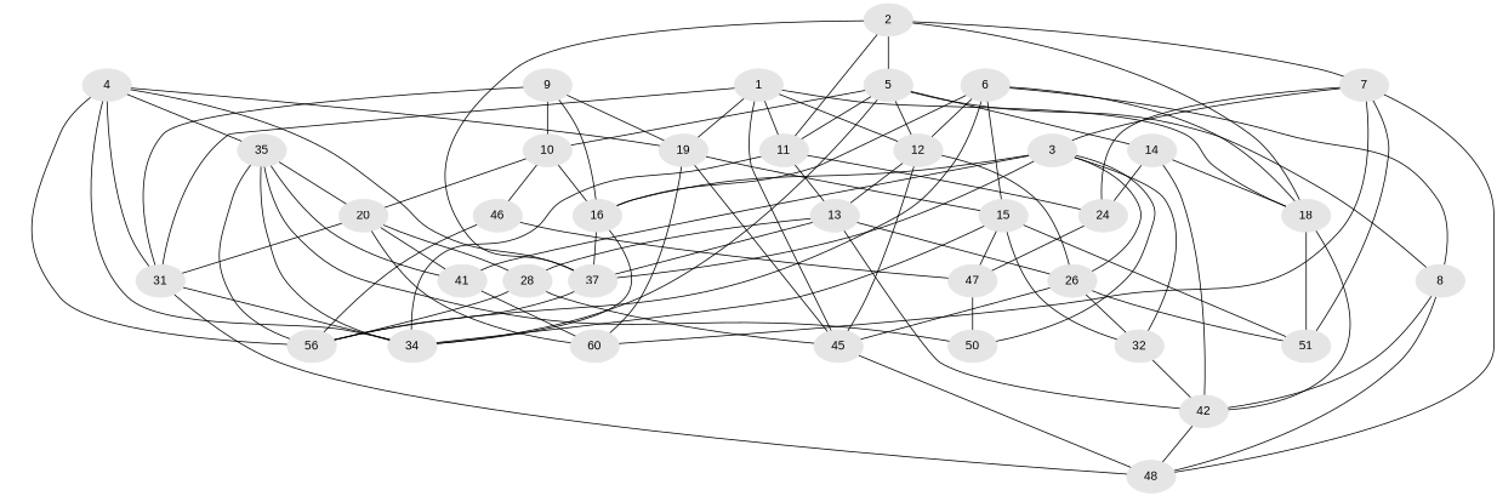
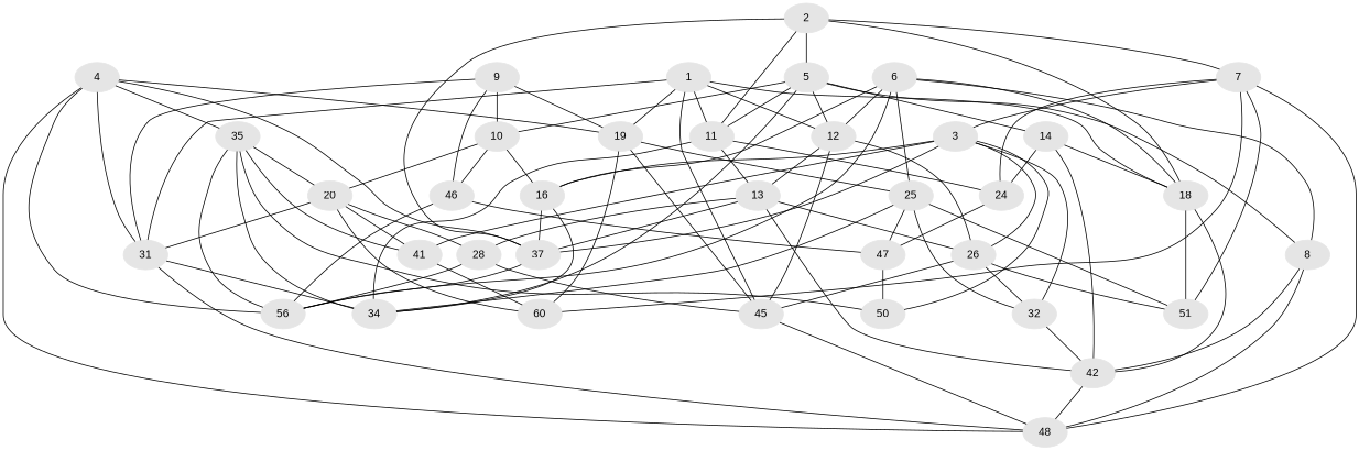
  graph {
    fontname="Liberation Sans"
    node [color=gray90 fontname="Liberation Sans" style=filled]
    edge [fontname="Liberation Sans"]
    1 [super="+36"]
    11 [super="+39"]
    12 [super="+23"]
    18 [super="+57"]
    19 [super="+33"]
    31 [super="+49"]
    45 [super="+55"]
    34 [super="+59"]
    24
    13 [super="+62"]
    26 [super="+35"]
    51
    42 [super="+43"]
-   25 [super="+30" label=15]
+   25 [super="+30"]
    60
    48 [super="+58"]
    2 [super="+38"]
    5 [super="+27"]
    7 [super="+21"]
    37 [super="+40"]
    8
    10 [super="+52"]
    14
    3 [super="+29"]
    56 [super="+61"]
    16 [super="+17"]
    32
    41
    50
    4 [super="+54"]
    n31 [label=35 super="+53"]
    20 [super="+22"]
    46
    6 [super="+44"]
    47 [super="+63"]
    9
    28
    1 -- 11
    1 -- 12
    1 -- 18
    1 -- 19
    1 -- 31
    1 -- 45
    11 -- 34
    11 -- 24
    11 -- 13
    12 -- 45
    12 -- 13
    12 -- 26
    18 -- 51
    18 -- 42
    19 -- 45
    19 -- 25
    19 -- 60
    31 -- 34
    31 -- 48
    45 -- 48
    24 -- 47
    13 -- 26
    13 -- 42
    13 -- 37
    13 -- 28
    26 -- 45
    26 -- 51
    26 -- 32
    42 -- 48
    25 -- 34
    25 -- 51
    25 -- 32
    25 -- 47
    2 -- 11
    2 -- 18
    2 -- 5
    2 -- 7
    2 -- 37
    5 -- 11
    5 -- 12
    5 -- 34
    5 -- 8
    5 -- 10
    5 -- 14
    7 -- 24
    7 -- 51
    7 -- 60
    7 -- 48
    7 -- 3
    37 -- 56
    8 -- 42
    8 -- 48
    10 -- 16
    10 -- 20
    10 -- 46
    14 -- 18
    14 -- 24
    14 -- 42
    3 -- 26
    3 -- 37
    3 -- 16
    3 -- 32
    3 -- 41
    3 -- 50
    16 -- 34
    16 -- 37
    32 -- 42
    41 -- 60
    4 -- 19
    4 -- 31
-   4 -- 34
+   4 -- 48
    4 -- 37
    4 -- 56
    4 -- n31
    n31 -- 34
    n31 -- 56
    n31 -- 41
    n31 -- 50
    n31 -- 20
    20 -- 31
    20 -- 60
    20 -- 41
    20 -- 28
    46 -- 56
    46 -- 47 [weight=2]
    6 -- 12
    6 -- 18
    6 -- 25
    6 -- 8
    6 -- 56
    6 -- 16
    47 -- 50 [weight=2]
    9 -- 19
    9 -- 31
    9 -- 10
-   9 -- 16
+   9 -- 46
    28 -- 45
    28 -- 56
  }
